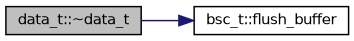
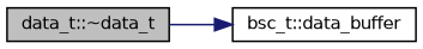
  digraph {
    rankdir=LR
    node [color=black fontname=Helvetica fontsize=10 shape=record style=filled]
    n1 [fillcolor=grey75 fontcolor=black height=0.2 label="data_t::~data_t" width=0.4]
-   n2 [fillcolor=white height=0.2 label="bsc_t::flush_buffer" width=0.4]
+   n2 [fillcolor=white height=0.2 label="bsc_t::data_buffer" width=0.4]
    n1 -> n2 [color=midnightblue fontname=Helvetica fontsize=10 labelfontname=Helvetica labelfontsize=10 style=solid]
  }
